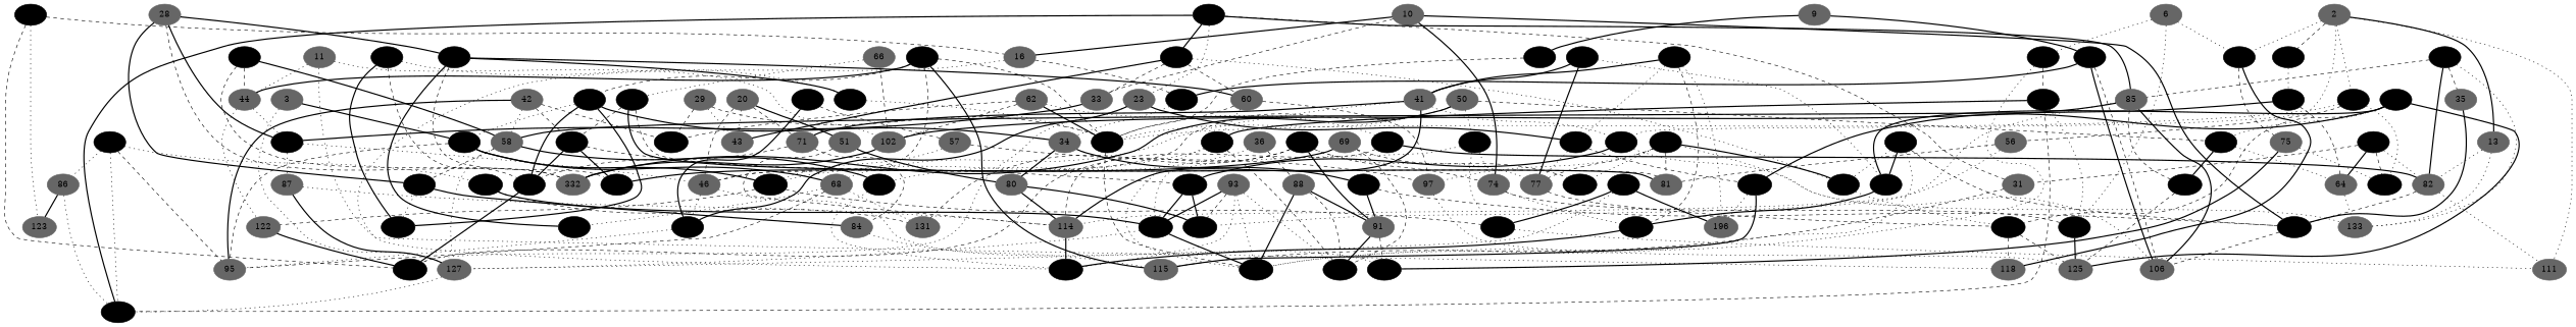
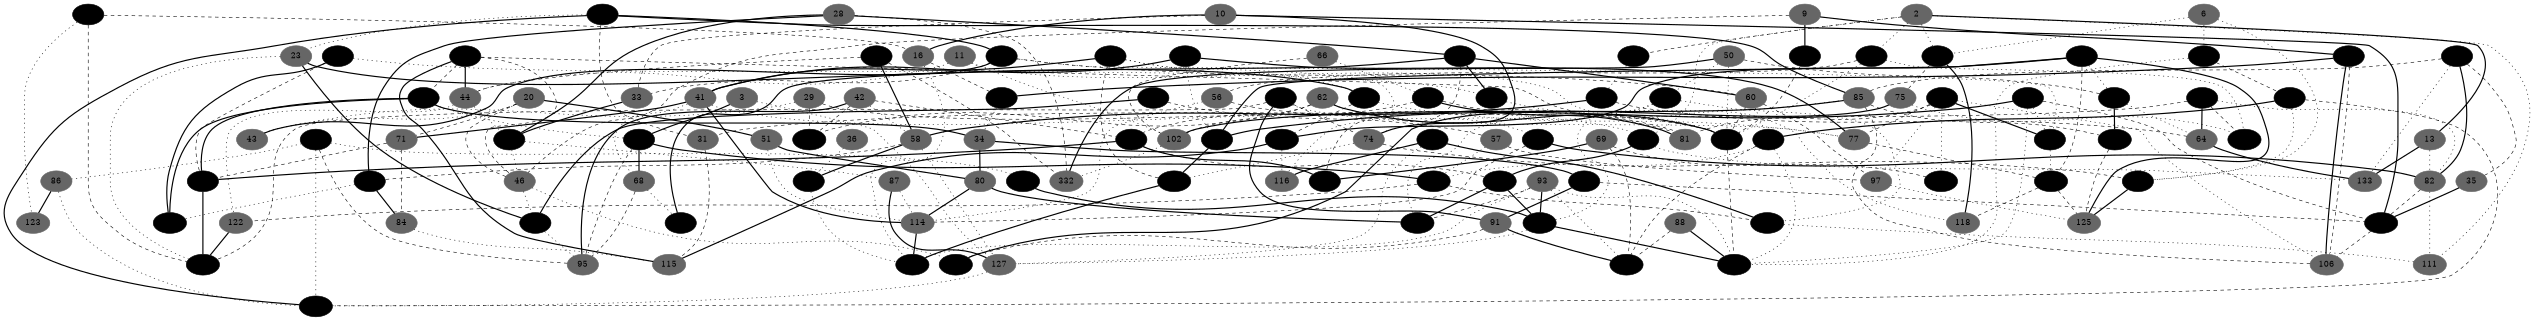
  graph {
    fontname="DejaVu Serif"
    node [color=black fontname="DejaVu Serif" style=filled]
    edge [fontname="DejaVu Serif" style=bold]
    31 [color=gray40]
    1
    64 [color=gray40]
    82 [color=gray40]
    124
    115 [color=gray40]
    133 [color=gray40]
    111 [color=gray40]
    103
    2 [color=gray40]
    5
    13 [color=gray40]
    19
    47
    92
    49
    96
    56 [color=gray40]
    118 [color=gray40]
    75 [color=gray40]
    109
    3 [color=gray40]
    54
    127 [color=gray40]
    95 [color=gray40]
    68 [color=gray40]
    104
    129
    16 [color=gray40]
    4
    123 [color=gray40]
    130
    32
    120
    58 [color=gray40]
    6 [color=gray40]
    7
    98
    25
    128
    125 [color=gray40]
    79
    8
    55
    63
    100
    105
    121
    112
-   116 [color=gray40 label=196]
+   116 [color=gray40]
    9 [color=gray40]
    21
    24
    46 [color=gray40]
    106 [color=gray40]
    48
    108
    10 [color=gray40]
    33 [color=gray40]
    74 [color=gray40]
    45
    11 [color=gray40]
    44 [color=gray40]
    102 [color=gray40]
    122 [color=gray40]
    n66 [color=gray40 label=332]
    12
    14
    23 [color=gray40]
    85 [color=gray40]
    43 [color=gray40]
    60 [color=gray40]
    90
    30
    113
    97 [color=gray40]
    15
    27
    78
    119
    34 [color=gray40]
    17
    35 [color=gray40]
    18
    41 [color=gray40]
    77 [color=gray40]
    71 [color=gray40]
    114 [color=gray40]
    81 [color=gray40]
    20 [color=gray40]
    51 [color=gray40]
    80 [color=gray40]
    84 [color=gray40]
    22
    134
    26
    89
    83
    28 [color=gray40]
    40
    61
    73
    99
    87 [color=gray40]
    29 [color=gray40]
    110
    91 [color=gray40]
    36 [color=gray40]
    88 [color=gray40]
    94
    37
    57 [color=gray40]
    38
    39
    86 [color=gray40]
    101
-   131 [color=gray40]
    126
    42 [color=gray40]
    76
    50 [color=gray40]
    67
    107
    52
    53
    59
    117
    62 [color=gray40]
    65
    66 [color=gray40]
    72
    69 [color=gray40]
    70
    93 [color=gray40]
    31 -- 115 [style=dashed]
    1 -- 31 [style=dashed]
    1 -- 64
    1 -- 82 [style=dotted]
    1 -- 124 [style=dashed]
-   64 -- 133 [style=dotted]
+   64 -- 133
    82 -- 111 [style=dotted]
    82 -- 103 [style=dashed]
    103 -- 106 [style=dashed]
    2 -- 111 [style=dotted]
    2 -- 5 [style=dashed]
    2 -- 13
    2 -- 19 [style=dotted]
    2 -- 47 [style=dotted]
    2 -- 92 [style=dotted]
    5 -- 49 [style=dotted]
    13 -- 82 [style=dotted]
-   13 -- 133 [style=dotted]
+   13 -- 133
    19 -- 124 [style=dotted]
    19 -- 96 [style=dotted]
    19 -- 56 [style=dashed]
    47 -- 118
    47 -- 75 [style=dashed]
    92 -- 133 [style=dotted]
    92 -- 109
    49 -- 64 [style=dashed]
    49 -- 58
    96 -- 128 [style=dashed]
    56 -- 114 [style=dotted]
    56 -- 81 [style=dashed]
    75 -- 124 [style=dotted]
    75 -- 108
    109 -- 113
    109 -- 126
    3 -- 54
    3 -- 127 [style=dotted]
    54 -- 95 [style=dashed]
    54 -- 68
    54 -- 104
    127 -- 129 [style=dotted]
    68 -- 95 [style=dashed]
    68 -- 73 [style=dotted]
-   68 -- 131 [style=dotted]
    104 -- 122 [style=dashed]
    104 -- 107 [style=dashed]
    16 -- 32 [style=dashed]
    16 -- 120 [style=dotted]
    4 -- 16 [style=dashed]
    4 -- 123 [style=dotted]
    4 -- 130 [style=dashed]
    32 -- 34 [style=dotted]
    58 -- 127 [style=dotted]
    58 -- 61 [style=dashed]
    58 -- 94
    6 -- 47 [style=dotted]
    6 -- 7 [style=dotted]
    6 -- 98 [style=dotted]
    7 -- 25 [style=dashed]
    7 -- 128 [style=dotted]
    98 -- 125
    25 -- 129 [style=dashed]
    25 -- 98 [style=dotted]
    25 -- 79
    79 -- 104 [style=dotted]
    79 -- 128 [style=dotted]
    79 -- 134 [style=dashed]
    8 -- 125
    8 -- 55 [style=dotted]
    8 -- 63
    8 -- 100 [style=dashed]
    8 -- 105
    55 -- 64 [style=dotted]
    55 -- 121
    63 -- 112
    100 -- 118 [style=dashed]
    100 -- 125 [style=dashed]
    105 -- 115
    105 -- 116 [style=dotted]
    121 -- 125 [style=dashed]
    112 -- 120
    9 -- 21
    9 -- 24
-   50 -- 46 [style=dashed]
+   9 -- 46 [style=dashed]
    21 -- 32
    21 -- 106
    21 -- 106 [style=dashed]
    24 -- 96 [style=dashed]
    46 -- 48 [style=dotted]
    46 -- 108 [style=dotted]
    48 -- 95 [style=dotted]
    10 -- 103
    10 -- 16
    10 -- 33 [style=dashed]
    10 -- 74
    33 -- 45
    74 -- 98 [style=dashed]
    74 -- 112 [style=dotted]
    45 -- 46 [style=dotted]
    45 -- 87 [style=dotted]
    11 -- 118 [style=dotted]
    11 -- 44 [style=dotted]
    11 -- 102 [style=dotted]
    44 -- 45 [style=dotted]
    44 -- 122 [style=dotted]
-   102 -- n66
+   102 -- n66 [style=dotted]
    122 -- 130
    12 -- 31 [style=dashed]
    12 -- 129
    12 -- 14
    12 -- 23 [style=dotted]
    12 -- 85
    14 -- 33 [style=dashed]
    14 -- 43
    14 -- 60 [style=dashed]
    14 -- 90 [style=dotted]
    23 -- 130 [style=dotted]
    23 -- 48
    23 -- 30
    85 -- 121 [style=dashed]
-   85 -- 106
+   85 -- 106 [style=dashed]
    85 -- 102
    85 -- 113 [style=dotted]
    60 -- 96 [style=dashed]
    60 -- 79 [style=dotted]
    60 -- 97 [style=dashed]
    90 -- 100 [style=dotted]
    30 -- 105 [style=dashed]
    30 -- 77 [style=dotted]
    97 -- 125 [style=dotted]
    15 -- 115
    15 -- 96 [style=dashed]
    15 -- 46 [style=dashed]
    15 -- 44
    15 -- 27 [style=dashed]
    27 -- 54 [style=dotted]
    27 -- 78
    27 -- 119
    27 -- 34
    78 -- 130
    34 -- 80
    34 -- 83
    17 -- 82
    17 -- 133 [style=dotted]
    17 -- 85 [style=dashed]
    17 -- 35 [style=dashed]
    35 -- 103
    18 -- 112 [style=dashed]
    18 -- 116 [style=dotted]
    18 -- 30 [style=dotted]
    18 -- 41
    41 -- 92 [style=dotted]
    41 -- 68 [style=dotted]
    41 -- 71
    41 -- 114
    77 -- 100 [style=dashed]
    71 -- 78 [style=dashed]
    71 -- 84 [style=dashed]
    114 -- 120
    20 -- 46 [style=dashed]
    20 -- 43 [style=dotted]
    20 -- 71 [style=dashed]
    20 -- 51
-   51 -- 114 [style=dashed]
+   51 -- 114 [style=dotted]
    51 -- 80
    80 -- 113
    80 -- 114
    84 -- 115 [style=dotted]
    22 -- 63 [style=dotted]
    22 -- 41
    22 -- 77
    26 -- 78 [style=dashed]
    26 -- 119
    26 -- 89 [style=dotted]
    89 -- 96 [style=dotted]
    83 -- 103 [style=dashed]
    83 -- 91
    28 -- 45
    28 -- n66 [style=dashed]
    28 -- 40
    28 -- 61
    40 -- 60
    40 -- 89
    40 -- 73
    40 -- 99 [style=dashed]
    61 -- 119 [style=dotted]
    61 -- 84
    87 -- 127
    87 -- 114 [style=dotted]
    29 -- 96 [style=dashed]
    29 -- 43 [style=dotted]
    29 -- 110 [style=dashed]
    91 -- 108 [style=dashed]
    91 -- 134
-   36 -- 88 [style=dashed]
    36 -- 94 [style=dotted]
    88 -- 128
    88 -- 134 [style=dashed]
-   88 -- 91
    94 -- 120 [style=dotted]
    37 -- 48
    37 -- 57 [style=dashed]
    57 -- 104 [style=dotted]
    57 -- 97 [style=dashed]
    38 -- 58
    38 -- 44 [style=dashed]
    38 -- n66 [style=dashed]
    39 -- 95 [style=dashed]
    39 -- 129 [style=dotted]
    39 -- 86 [style=dotted]
    39 -- 101 [style=dotted]
    86 -- 129 [style=dotted]
    86 -- 123
-   101 -- 131 [style=dashed]
    101 -- 126
    126 -- 127 [style=dotted]
    126 -- 128
    42 -- 95
    42 -- 58 [style=dotted]
    42 -- 110 [style=dashed]
    42 -- 76 [style=dashed]
    76 -- 109 [style=dashed]
    76 -- 78
    76 -- 99
    50 -- 96 [style=dotted]
    50 -- 55 [style=dashed]
    50 -- n66
    50 -- 67 [style=dotted]
    67 -- 74 [style=dotted]
    67 -- 126 [style=dotted]
    67 -- 107 [style=dotted]
    107 -- 111 [style=dotted]
    52 -- 103 [style=dashed]
    52 -- 128 [style=dotted]
    52 -- 63
    52 -- 90 [style=dotted]
    53 -- 130 [style=dashed]
    53 -- 74 [style=dashed]
    53 -- 77 [style=dotted]
    53 -- 91
-   53 -- 131 [style=dashed]
    59 -- 106 [style=dotted]
    59 -- 90
    59 -- 97 [style=dotted]
    59 -- 77 [style=dashed]
    59 -- 81 [style=dashed]
    59 -- 117 [style=dotted]
    62 -- 96
    62 -- 102 [style=dashed]
    62 -- 110 [style=dashed]
    62 -- 65 [style=dotted]
    65 -- 82
    65 -- 114 [style=dashed]
    66 -- 102 [style=dashed]
    66 -- 72 [style=dotted]
    72 -- 81
    72 -- 81 [style=dashed]
    72 -- 76 [style=dashed]
    69 -- 134 [style=dashed]
    69 -- 99
    69 -- 117 [style=dashed]
    70 -- 127 [style=dotted]
    70 -- 116
    70 -- 107
    93 -- 120 [style=dotted]
    93 -- 128 [style=dotted]
    93 -- 113 [style=dashed]
    93 -- 134 [style=dotted]
    93 -- 126
  }
